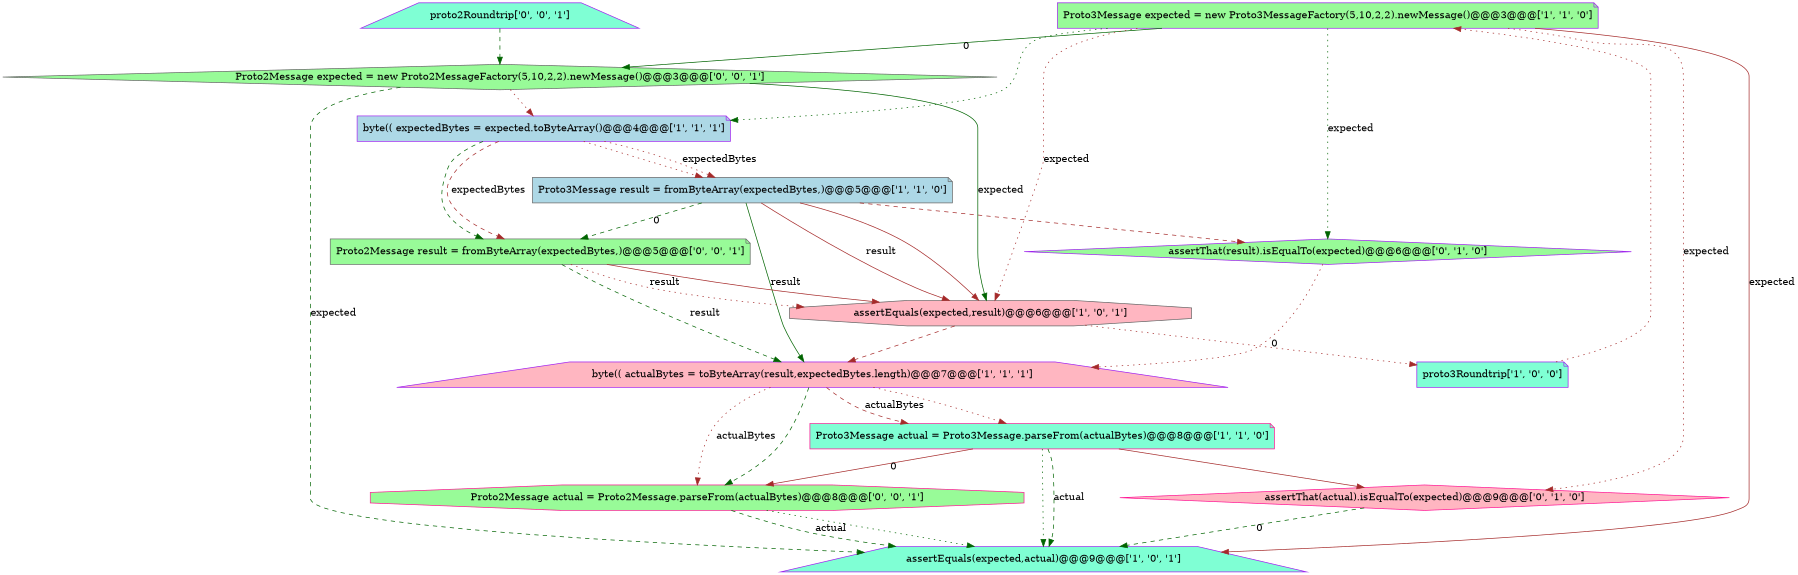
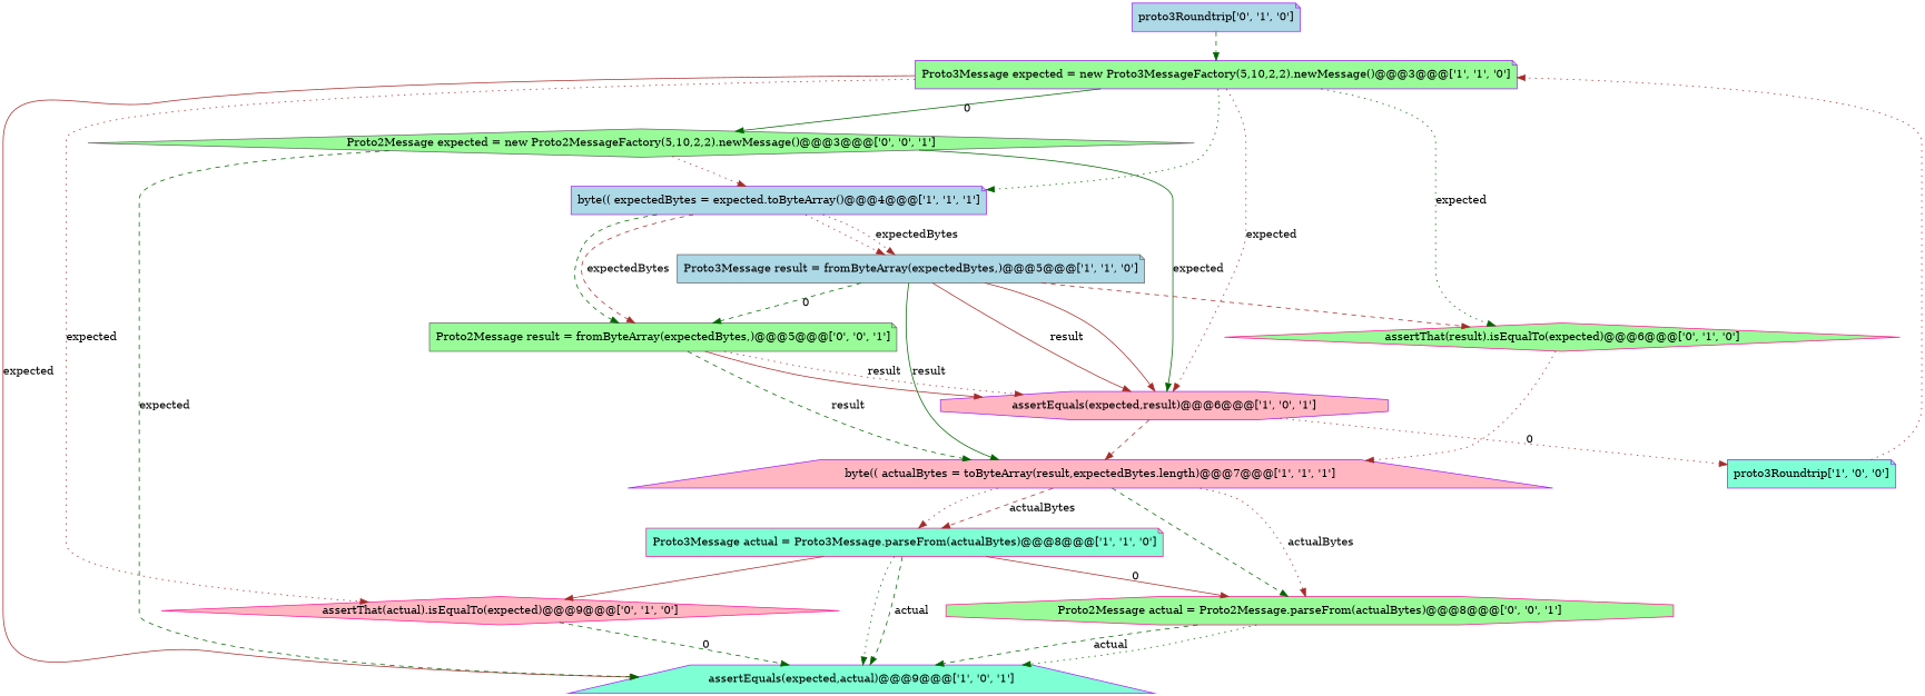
  digraph {
    node [color=purple fillcolor=palegreen shape=note style=filled]
    edge [color=brown style=dotted]
    n1 [label="Proto3Message expected = new Proto3MessageFactory(5,10,2,2).newMessage()@@@3@@@['1', '1', '0']"]
    n2 [color=deeppink fillcolor=lightpink label="assertThat(actual).isEqualTo(expected)@@@9@@@['0', '1', '0']" shape=diamond]
    n3 [color=gray40 label="Proto2Message expected = new Proto2MessageFactory(5,10,2,2).newMessage()@@@3@@@['0', '0', '1']" shape=diamond]
    n4 [fillcolor=lightblue label="byte(( expectedBytes = expected.toByteArray()@@@4@@@['1', '1', '1']"]
-   n5 [color=gray40 fillcolor=lightpink label="assertEquals(expected,result)@@@6@@@['1', '0', '1']" shape=octagon]
-   n6 [label="assertThat(result).isEqualTo(expected)@@@6@@@['0', '1', '0']" shape=diamond]
+   n5 [fillcolor=lightpink label="assertEquals(expected,result)@@@6@@@['1', '0', '1']" shape=octagon]
+   n6 [color=deeppink label="assertThat(result).isEqualTo(expected)@@@6@@@['0', '1', '0']" shape=diamond]
    n7 [fillcolor=aquamarine label="assertEquals(expected,actual)@@@9@@@['1', '0', '1']" shape=trapezium]
    n8 [color=gray40 fillcolor=lightblue label="Proto3Message result = fromByteArray(expectedBytes,)@@@5@@@['1', '1', '0']"]
    n9 [color=gray40 label="Proto2Message result = fromByteArray(expectedBytes,)@@@5@@@['0', '0', '1']"]
    n10 [fillcolor=lightpink label="byte(( actualBytes = toByteArray(result,expectedBytes.length)@@@7@@@['1', '1', '1']" shape=trapezium]
    n11 [fillcolor=aquamarine label="proto3Roundtrip['1', '0', '0']"]
-   n12 [fillcolor=aquamarine label="proto2Roundtrip['0', '0', '1']" shape=trapezium]
    n13 [color=deeppink fillcolor=aquamarine label="Proto3Message actual = Proto3Message.parseFrom(actualBytes)@@@8@@@['1', '1', '0']"]
    n14 [color=deeppink label="Proto2Message actual = Proto2Message.parseFrom(actualBytes)@@@8@@@['0', '0', '1']" shape=octagon]
+   n15 [fillcolor=lightblue label="proto3Roundtrip['0', '1', '0']"]
    n1 -> n2 [label=expected]
    n1 -> n3 [color=darkgreen label=0 style=solid]
    n1 -> n4 [color=darkgreen]
    n1 -> n5 [label=expected]
    n1 -> n6 [color=darkgreen label=expected]
    n1 -> n7 [label=expected style=solid]
    n2 -> n7 [color=darkgreen label=0 style=dashed]
    n3 -> n4
    n3 -> n5 [color=darkgreen label=expected style=solid]
    n3 -> n7 [color=darkgreen label=expected style=dashed]
    n4 -> n8
    n4 -> n8 [label=expectedBytes]
    n4 -> n9 [label=expectedBytes style=dashed]
    n4 -> n9 [color=darkgreen style=dashed]
    n5 -> n10 [style=dashed]
    n5 -> n11 [label=0]
    n6 -> n10
    n8 -> n5 [label=result style=solid]
    n8 -> n5 [style=solid]
    n8 -> n6 [style=dashed]
    n8 -> n9 [color=darkgreen label=0 style=dashed]
    n8 -> n10 [color=darkgreen label=result style=solid]
    n9 -> n5 [style=solid]
    n9 -> n5 [label=result]
    n9 -> n10 [color=darkgreen label=result style=dashed]
    n10 -> n13
    n10 -> n13 [label=actualBytes style=dashed]
    n10 -> n14 [label=actualBytes]
    n10 -> n14 [color=darkgreen style=dashed]
    n11 -> n1
-   n12 -> n3 [color=darkgreen style=dashed]
    n13 -> n2 [style=solid]
    n13 -> n7 [color=darkgreen]
    n13 -> n7 [color=darkgreen label=actual style=dashed]
    n13 -> n14 [label=0 style=solid]
    n14 -> n7 [color=darkgreen]
    n14 -> n7 [color=darkgreen label=actual style=dashed]
+   n15 -> n1 [color=darkgreen style=dashed]
  }
